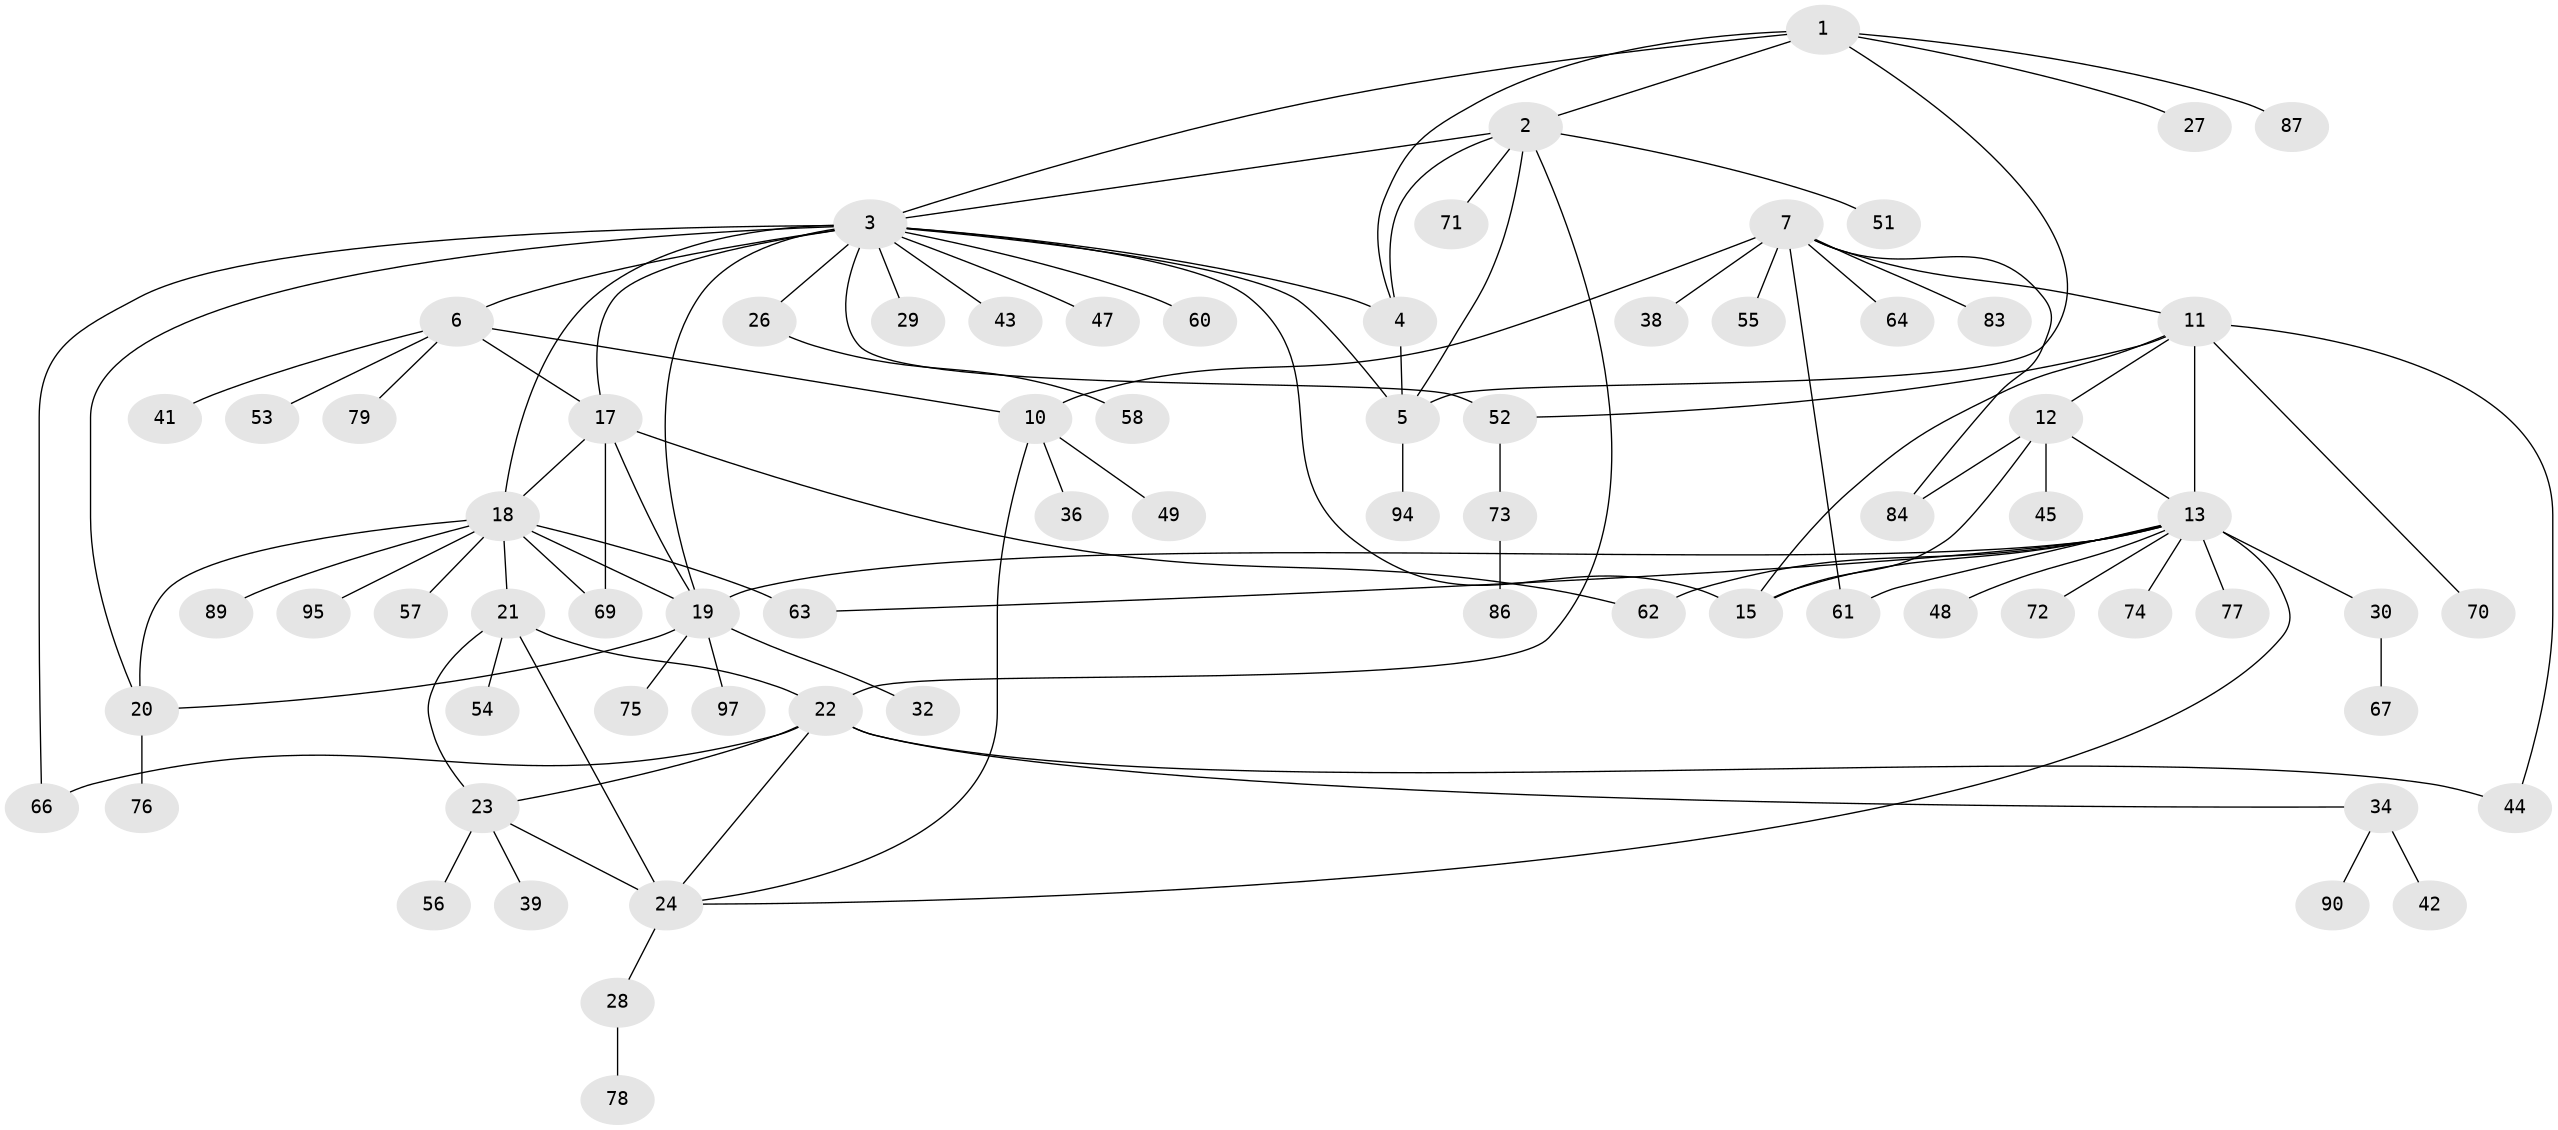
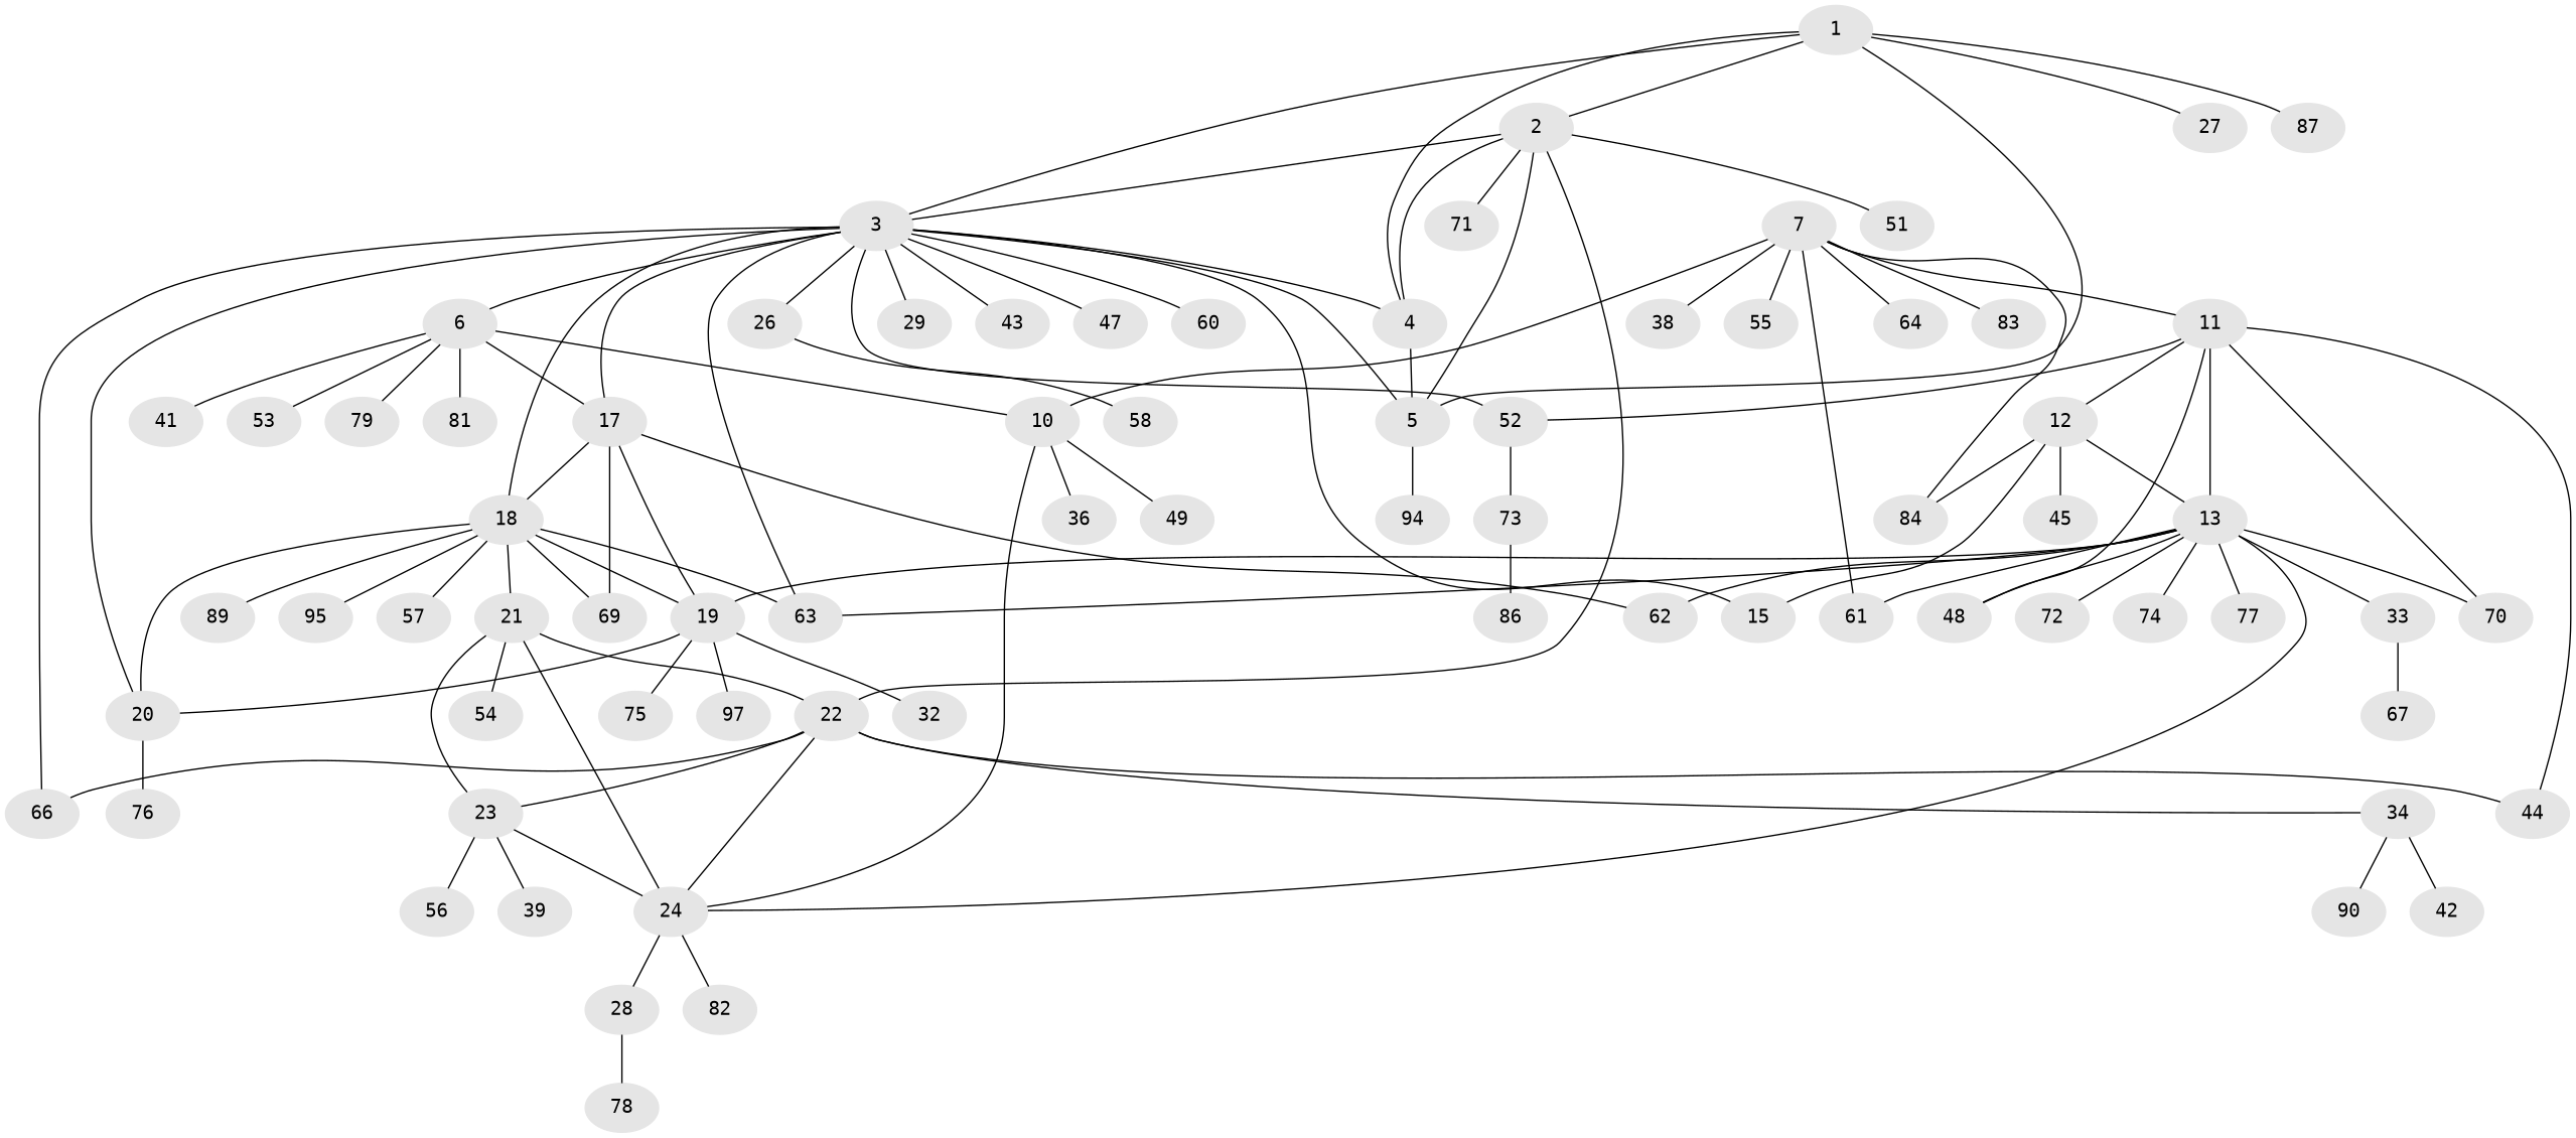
  graph {
    fontname="DejaVu Sans Mono"
    node [color=gray90 fontname="DejaVu Sans Mono" style=filled]
    edge [fontname="DejaVu Sans Mono"]
    1 [super="+88"]
    2 [super="+59"]
    3 [super="+16"]
    4 [super="+98"]
    5
    27
    87
    22 [super="+80"]
    51
    71
    6 [super="+9"]
    15
    17 [super="+35"]
    18 [super="+31"]
    19 [super="+91"]
    20 [super="+50"]
    26 [super="+46"]
    29
    43
    47
    52
    60
    66
    94
    24 [super="+25"]
    44
    23 [super="+99"]
    34 [super="+85"]
    10 [super="+37"]
    41
    53
    79
+   81
    62
    69
    63
    21 [super="+100"]
    57
    89
    95
    32
    75
    97
    76
    58
    73
    7 [super="+8"]
    11 [super="+30"]
    38
    55
    61
    64
    83
    84
    36
    49
    12 [super="+70"]
    13 [super="+14"]
    n59 [label=70]
    28 [super="+65"]
+   82
    45
-   33 [label=30]
+   33
    48
    72
    74 [super="+93"]
    77
    67
    54
    39 [super="+96"]
    56
    42
    90
    78
    86 [super="+92"]
    1 -- 2
    1 -- 3
    1 -- 4
    1 -- 5
    1 -- 27
    1 -- 87
    2 -- 3
    2 -- 4
    2 -- 5
    2 -- 22
    2 -- 51
    2 -- 71
    3 -- 4
    3 -- 5
    3 -- 6
    3 -- 15
    3 -- 17
    3 -- 18
-   3 -- 19
+   3 -- 63
    3 -- 20
    3 -- 26
    3 -- 29
    3 -- 43
    3 -- 47
    3 -- 52
    3 -- 60
    3 -- 66
    4 -- 5
    5 -- 94
    22 -- 66
    22 -- 24 [weight=2]
    22 -- 44
    22 -- 23
    22 -- 34
    6 -- 17
    6 -- 10 [weight=2]
    6 -- 41
    6 -- 53
    6 -- 79
+   6 -- 81
    17 -- 18
    17 -- 19
    17 -- 62
    17 -- 69
    18 -- 19
    18 -- 20
    18 -- 69
    18 -- 63
    18 -- 21
    18 -- 57
    18 -- 89
    18 -- 95
    19 -- 20
    19 -- 32
    19 -- 75
    19 -- 97
    20 -- 76
    26 -- 58
    52 -- 73
    24 -- 28
+   24 -- 82
    23 -- 24 [weight=2]
    23 -- 39
    23 -- 56
    34 -- 42
    34 -- 90
    10 -- 24
    10 -- 36
    10 -- 49
    21 -- 22
    21 -- 24 [weight=2]
    21 -- 23
    21 -- 54
    73 -- 86
    7 -- 10 [weight=2]
    7 -- 11
    7 -- 38
    7 -- 55
    7 -- 61
    7 -- 64
    7 -- 83
    7 -- 84
-   11 -- 15
+   11 -- 48
    11 -- 52
    11 -- 44
    11 -- 12
    11 -- 13 [weight=2]
    11 -- n59
    12 -- 15
    12 -- 84
    12 -- 13 [weight=2]
    12 -- 45
-   13 -- 15 [weight=2]
+   13 -- n59 [weight=2]
    13 -- 19
    13 -- 24
    13 -- 62
    13 -- 63
    13 -- 61
    13 -- 33
    13 -- 48
    13 -- 72
    13 -- 74
    13 -- 77
    28 -- 78
    33 -- 67
  }
